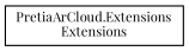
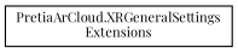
  digraph {
    rankdir=TB
    fontname="Playfair Display"
-   n1 [color=black fillcolor=white fontname="Playfair Display" fontsize=10 height=0.2 label="PretiaArCloud.Extensions\lExtensions" shape=record style=filled width=0.4]
+   n1 [color=black fillcolor=white fontname="Playfair Display" fontsize=10 height=0.2 label="PretiaArCloud.XRGeneralSettings\lExtensions" shape=record style=filled width=0.4]
  }
